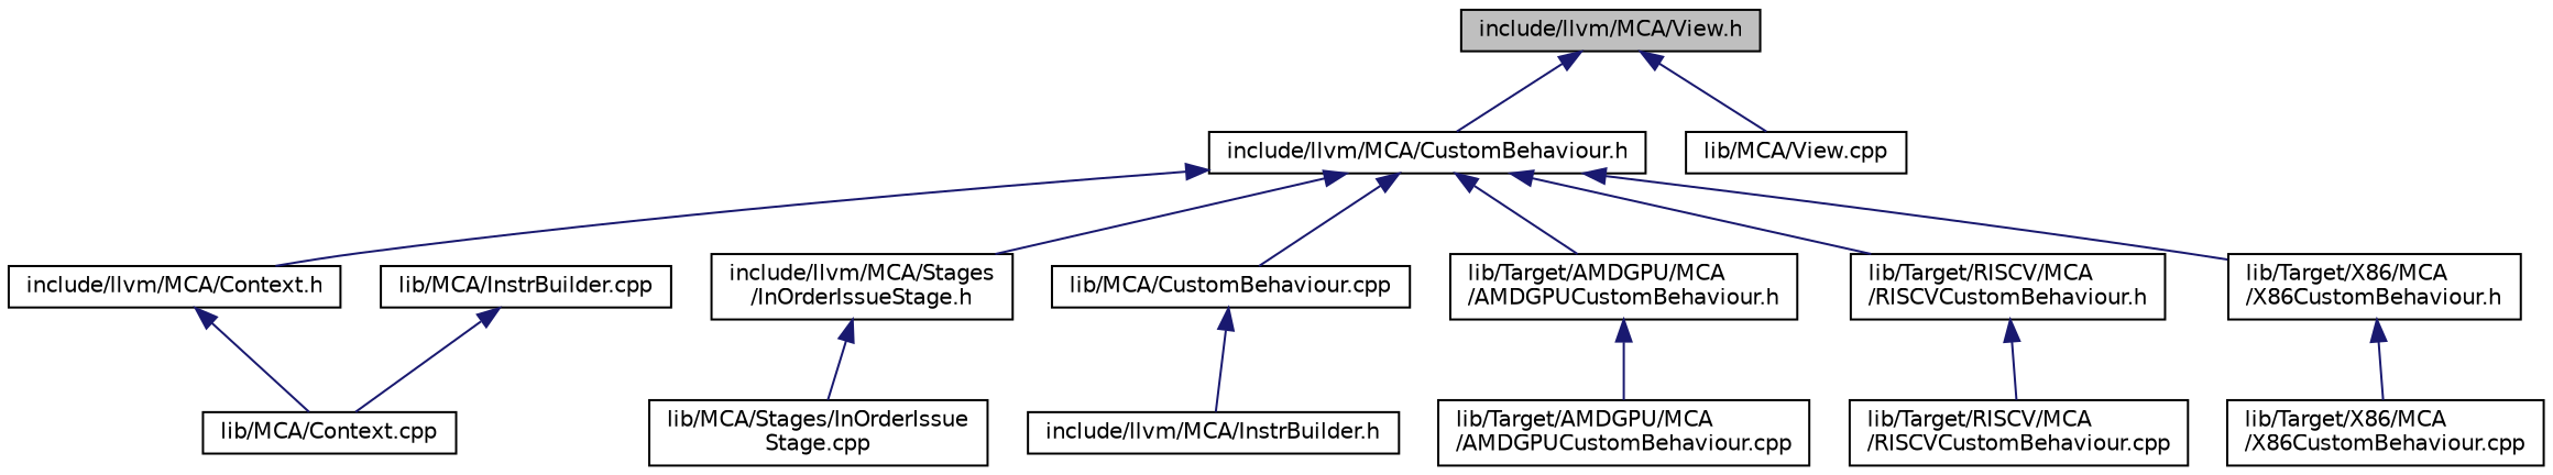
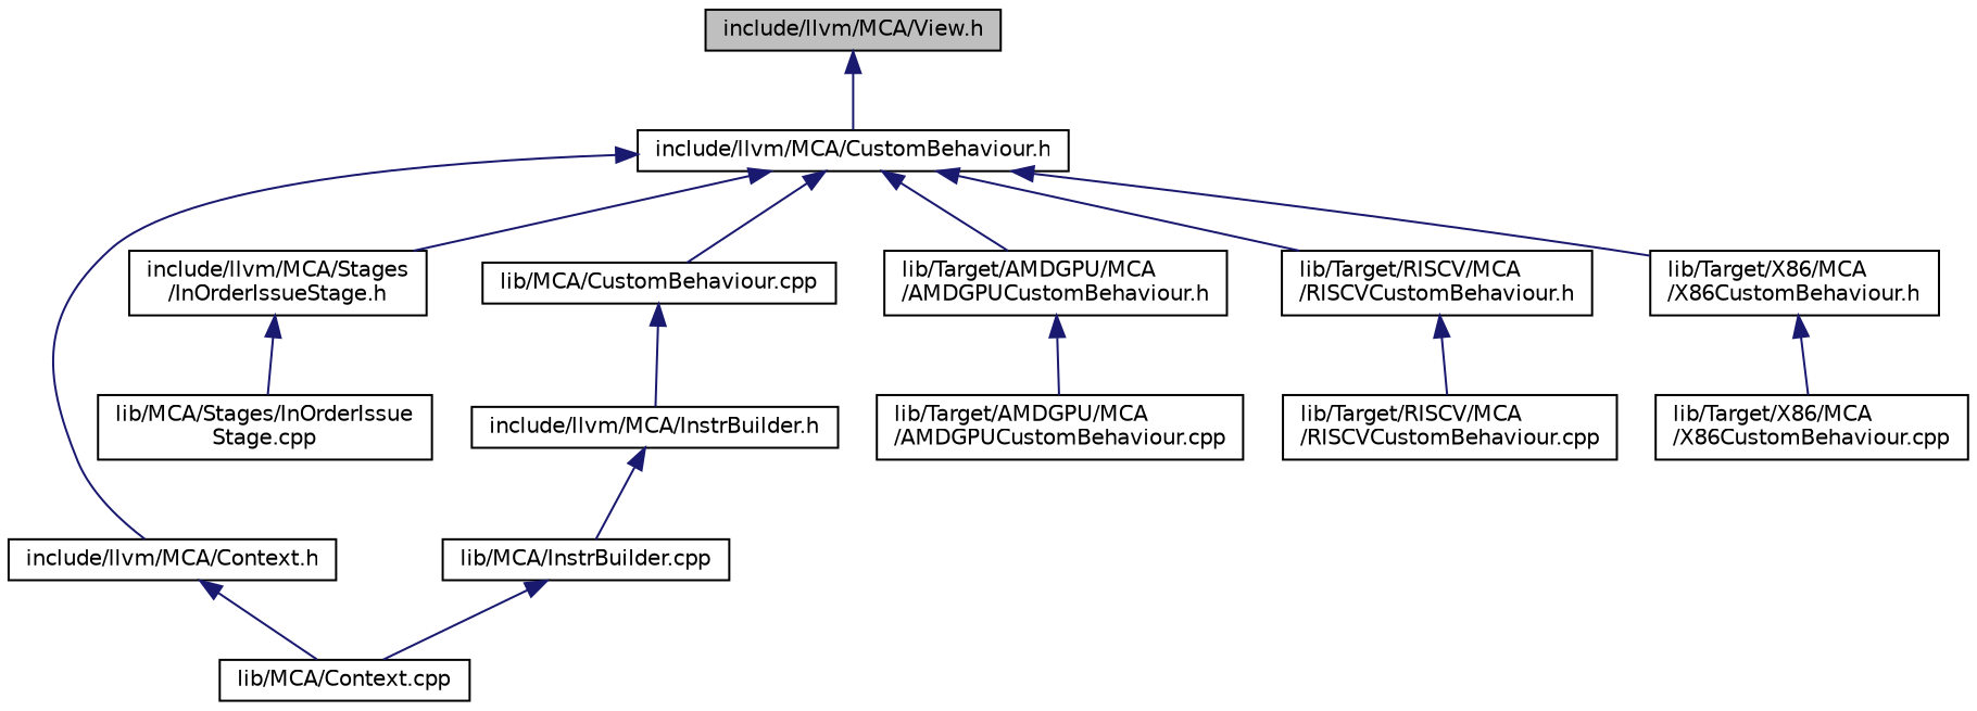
  digraph {
    fontname="DejaVu Sans"
    node [color=black fontname="DejaVu Sans" fontsize=10 shape=record]
    edge [color=midnightblue dir=back fontname="DejaVu Sans" fontsize=10 labelfontname=Helvetica labelfontsize=10 style=solid]
    n1 [fillcolor=grey75 fontcolor=black height=0.2 label="include/llvm/MCA/View.h" style=filled width=0.4]
    n2 [height=0.2 label="include/llvm/MCA/CustomBehaviour.h" width=0.4]
-   n3 [height=0.2 label="lib/MCA/View.cpp" width=0.4]
    n4 [height=0.2 label="include/llvm/MCA/Context.h" width=0.4]
    n5 [height=0.2 label="include/llvm/MCA/Stages\l/InOrderIssueStage.h" width=0.4]
    n6 [height=0.2 label="lib/MCA/CustomBehaviour.cpp" width=0.4]
    n7 [height=0.2 label="lib/Target/AMDGPU/MCA\l/AMDGPUCustomBehaviour.h" width=0.4]
    n8 [height=0.2 label="lib/Target/RISCV/MCA\l/RISCVCustomBehaviour.h" width=0.4]
    n9 [height=0.2 label="lib/Target/X86/MCA\l/X86CustomBehaviour.h" width=0.4]
    n10 [height=0.2 label="lib/MCA/Context.cpp" width=0.4]
    n11 [height=0.2 label="include/llvm/MCA/InstrBuilder.h" width=0.4]
    n12 [height=0.2 label="lib/MCA/InstrBuilder.cpp" width=0.4]
    n13 [height=0.2 label="lib/MCA/Stages/InOrderIssue\lStage.cpp" width=0.4]
    n14 [height=0.2 label="lib/Target/AMDGPU/MCA\l/AMDGPUCustomBehaviour.cpp" width=0.4]
    n15 [height=0.2 label="lib/Target/RISCV/MCA\l/RISCVCustomBehaviour.cpp" width=0.4]
    n16 [height=0.2 label="lib/Target/X86/MCA\l/X86CustomBehaviour.cpp" width=0.4]
    n1 -> n2
-   n1 -> n3
    n2 -> n4
    n2 -> n5
    n2 -> n6
    n2 -> n7
    n2 -> n8
    n2 -> n9
    n4 -> n10
    n5 -> n13
    n6 -> n11
    n7 -> n14
    n8 -> n15
    n9 -> n16
+   n11 -> n12
    n12 -> n10
  }
